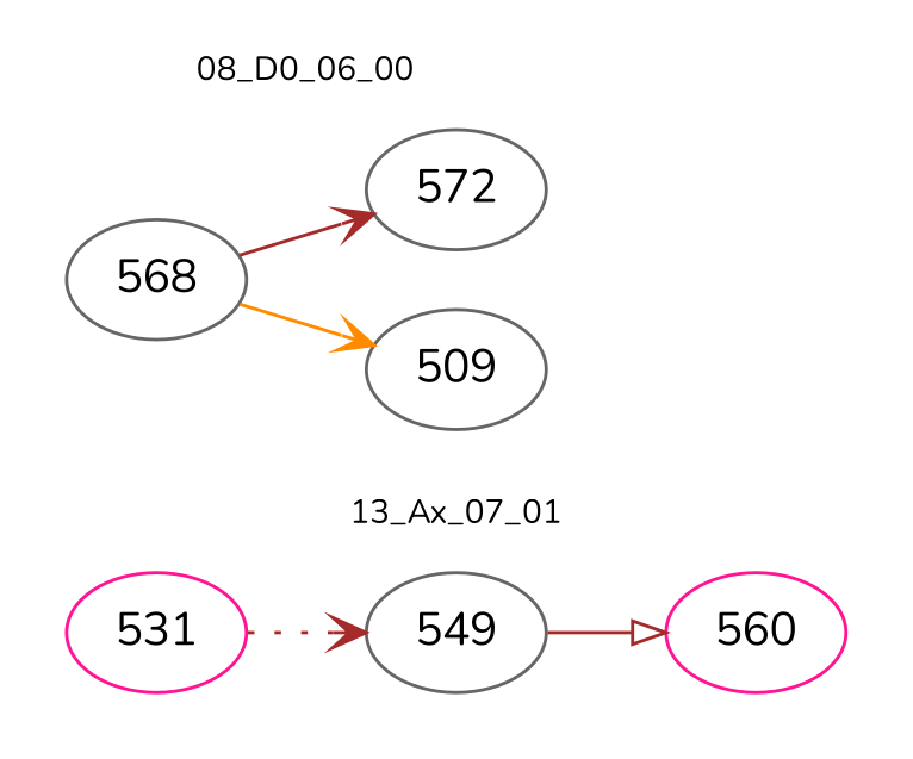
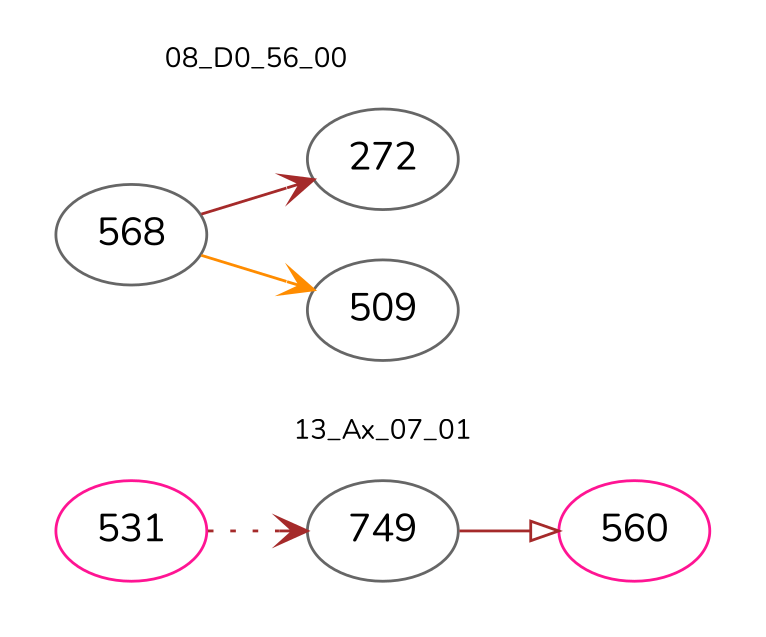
  digraph {
    fontname=Nunito
    rankdir=LR
    node [color=gray40 fontname=Nunito]
    edge [arrowhead=vee color=brown fontname=Nunito style=solid]
-   n1 [label=549]
+   n1 [label=749]
    n2 [color=deeppink label=531]
    n3 [color=deeppink label=560]
    n4 [label=568]
    n5 [label=509]
-   n6 [label=572]
+   n6 [label=272]
    subgraph cluster_1 {
      color=white
      fontsize=10
      label="13_Ax_07_01"
      n1
      n2
      n3
    }
    subgraph cluster_2 {
      color=white
      fontsize=10
-     label="08_D0_06_00"
+     label="08_D0_56_00"
      n4
      n5
      n6
    }
    n1 -> n3 [arrowhead=onormal]
    n2 -> n1 [style=dotted]
    n4 -> n5 [color=darkorange]
    n4 -> n6
  }
